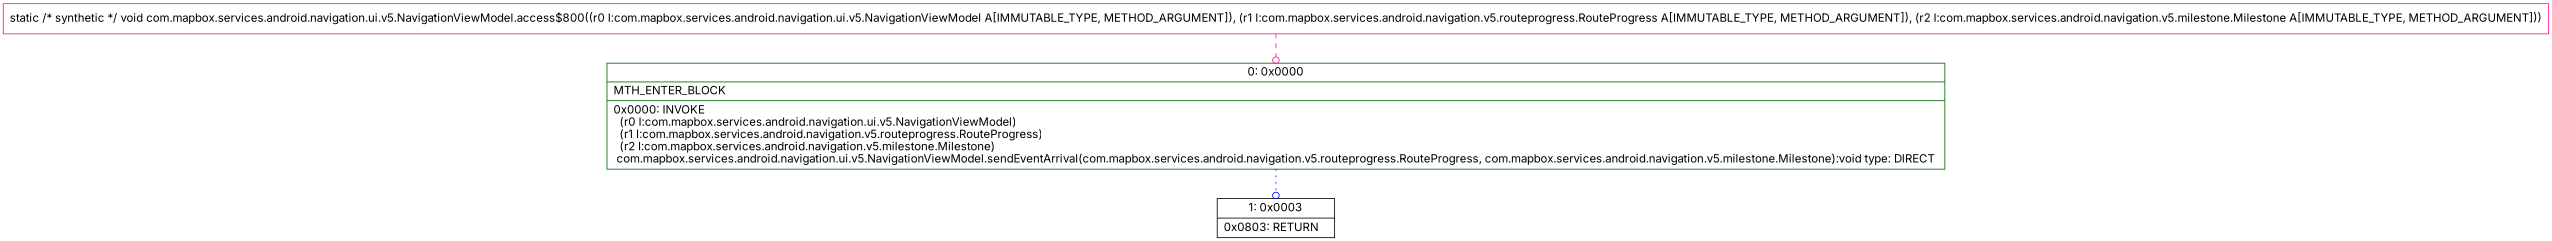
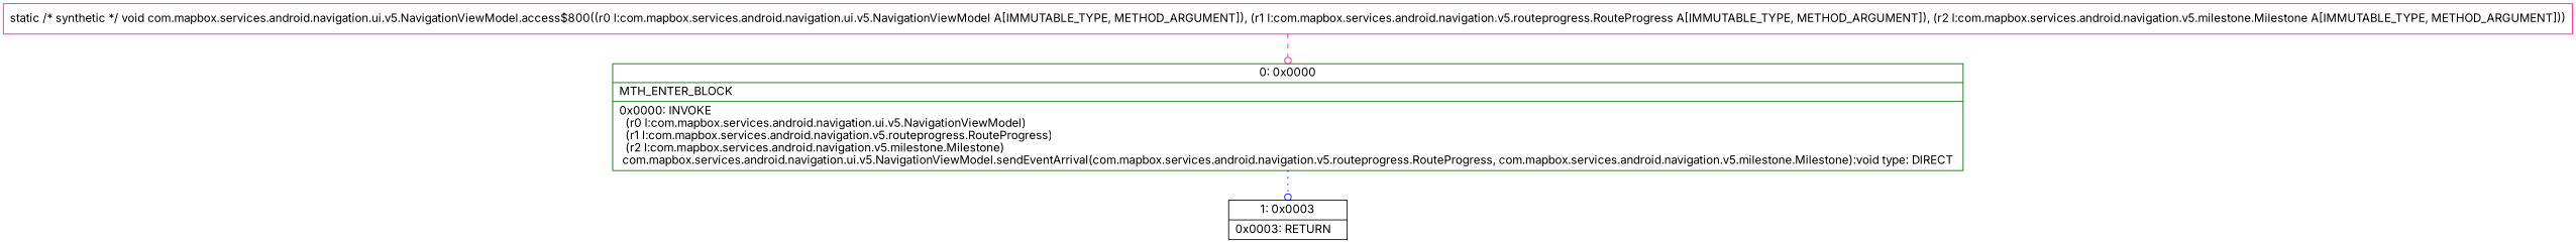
  digraph {
    fontname=Inter
    node [shape=record fontname=Inter]
    edge [arrowhead=odot fontname=Inter]
    n1 [label="{0\:\ 0x0000|MTH_ENTER_BLOCK\l|0x0000: INVOKE  \l  (r0 I:com.mapbox.services.android.navigation.ui.v5.NavigationViewModel)\l  (r1 I:com.mapbox.services.android.navigation.v5.routeprogress.RouteProgress)\l  (r2 I:com.mapbox.services.android.navigation.v5.milestone.Milestone)\l com.mapbox.services.android.navigation.ui.v5.NavigationViewModel.sendEventArrival(com.mapbox.services.android.navigation.v5.routeprogress.RouteProgress, com.mapbox.services.android.navigation.v5.milestone.Milestone):void type: DIRECT \l}" color=darkgreen]
-   n2 [label="{1\:\ 0x0003|0x0803: RETURN   \l}" color=black]
+   n2 [label="{1\:\ 0x0003|0x0003: RETURN   \l}" color=black]
    n3 [label="{static \/* synthetic *\/ void com.mapbox.services.android.navigation.ui.v5.NavigationViewModel.access$800((r0 I:com.mapbox.services.android.navigation.ui.v5.NavigationViewModel A[IMMUTABLE_TYPE, METHOD_ARGUMENT]), (r1 I:com.mapbox.services.android.navigation.v5.routeprogress.RouteProgress A[IMMUTABLE_TYPE, METHOD_ARGUMENT]), (r2 I:com.mapbox.services.android.navigation.v5.milestone.Milestone A[IMMUTABLE_TYPE, METHOD_ARGUMENT])) }" color=deeppink]
    n1 -> n2 [color=blue style=dotted]
    n3 -> n1 [color=deeppink style=dashed]
  }
